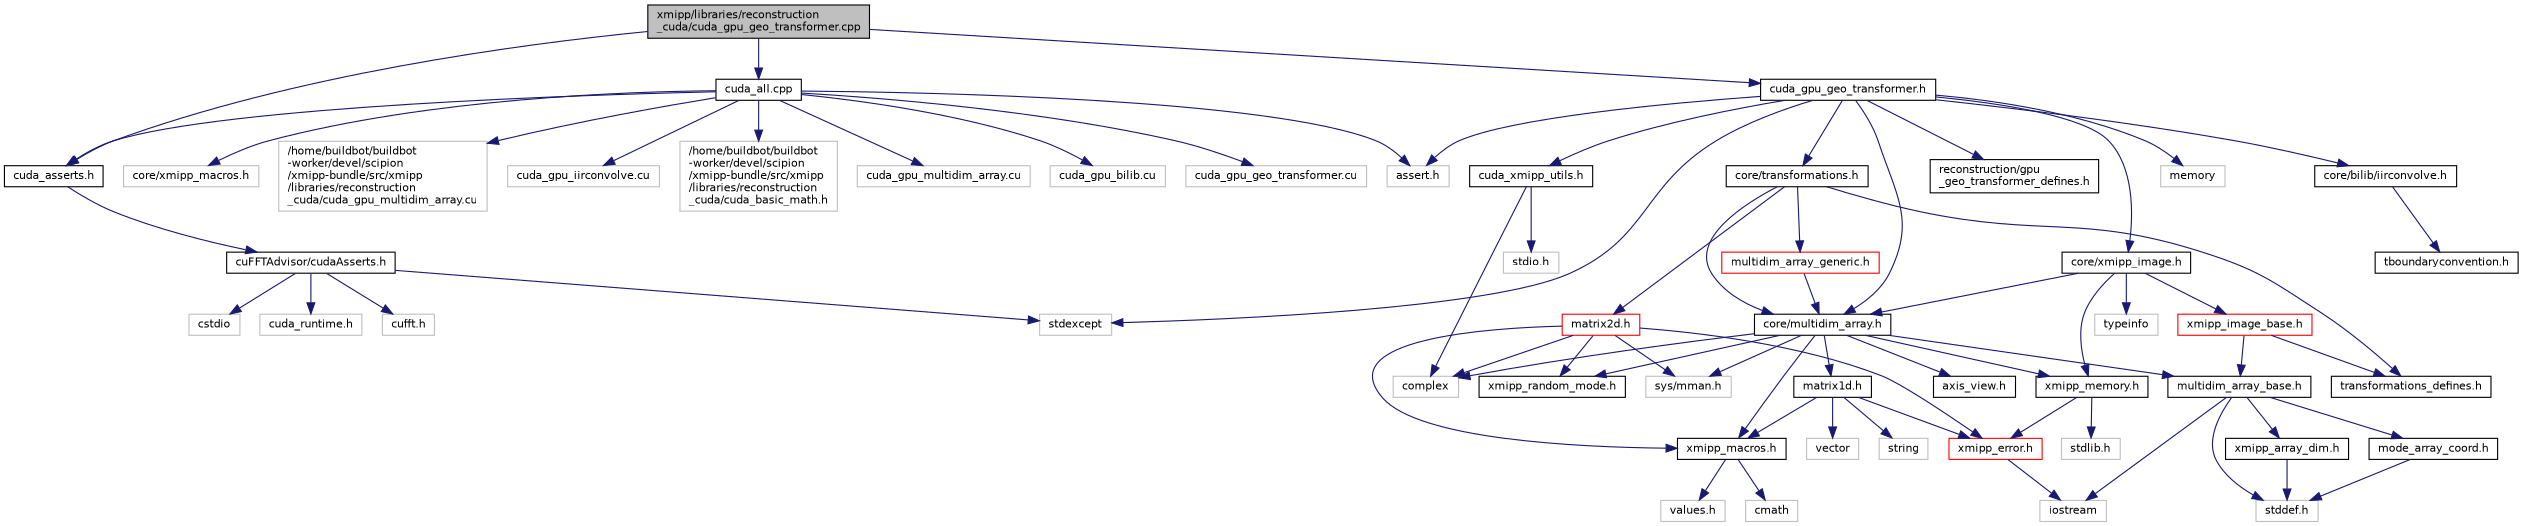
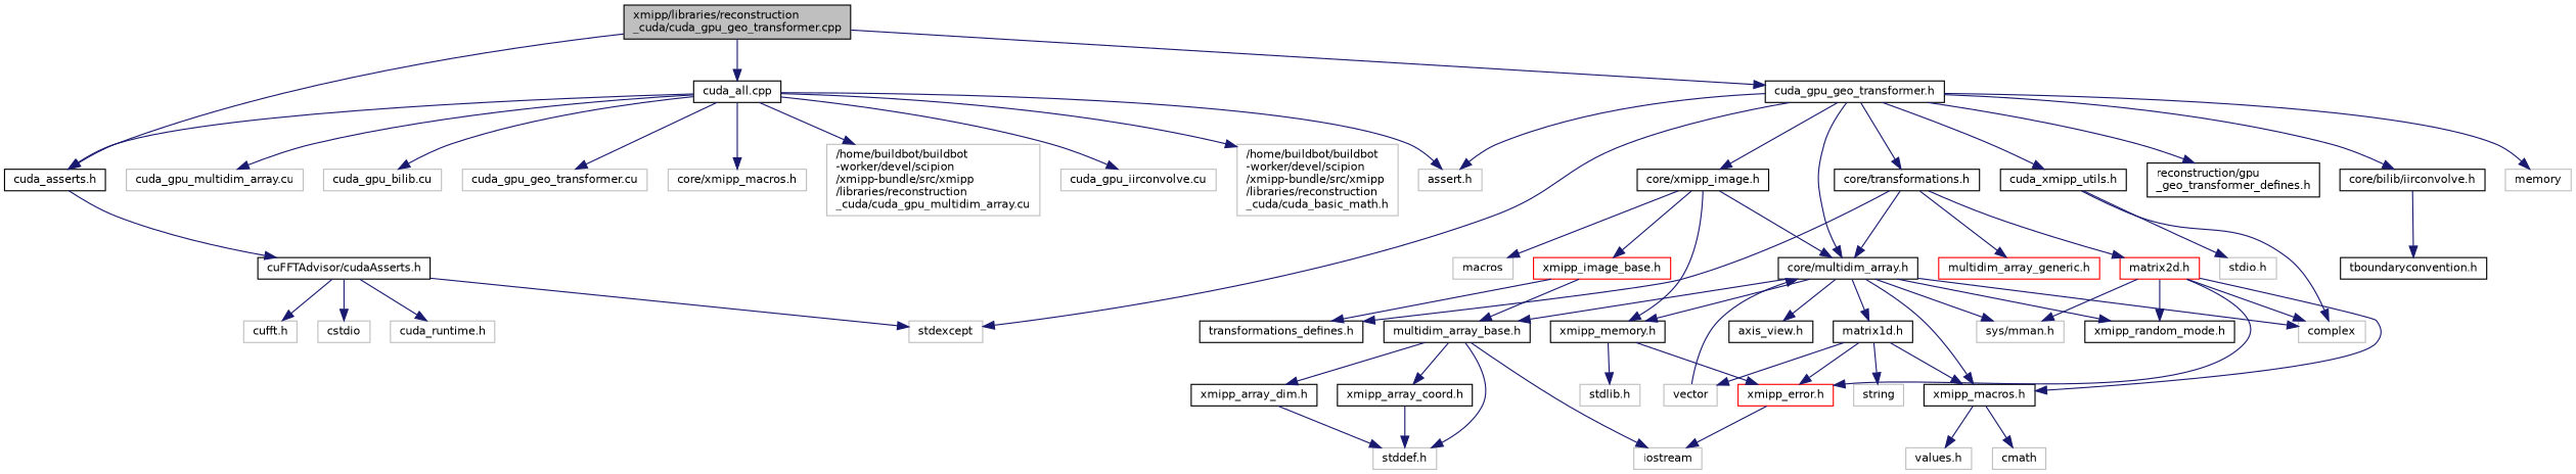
  digraph {
    node [color=grey75 fillcolor=white fontname=Helvetica fontsize=10 shape=record style=filled]
    edge [color=midnightblue fontname=Helvetica fontsize=10 labelfontname=Helvetica labelfontsize=10 style=solid]
    n1 [color=black fillcolor=grey75 fontcolor=black height=0.2 label="xmipp/libraries/reconstruction\l_cuda/cuda_gpu_geo_transformer.cpp" width=0.4]
    n2 [color=black height=0.2 label="cuda_gpu_geo_transformer.h" width=0.4]
    n3 [color=black height=0.2 label="cuda_asserts.h" width=0.4]
    n4 [color=black height=0.2 label="cuda_all.cpp" width=0.4]
    n5 [height=0.2 label="assert.h" width=0.4]
    n6 [height=0.2 label=stdexcept width=0.4]
    n7 [height=0.2 label=memory width=0.4]
    n8 [color=black height=0.2 label="core/multidim_array.h" width=0.4]
    n9 [color=black height=0.2 label="core/transformations.h" width=0.4]
    n10 [color=black height=0.2 label="core/xmipp_image.h" width=0.4]
    n11 [color=black height=0.2 label="core/bilib/iirconvolve.h" width=0.4]
    n12 [color=black height=0.2 label="reconstruction/gpu\l_geo_transformer_defines.h" width=0.4]
    n13 [color=black height=0.2 label="cuda_xmipp_utils.h" width=0.4]
    n14 [color=black height=0.2 label="cuFFTAdvisor/cudaAsserts.h" width=0.4]
    n15 [height=0.2 label="cuda_gpu_bilib.cu" width=0.4]
    n16 [height=0.2 label="cuda_gpu_geo_transformer.cu" width=0.4]
    n17 [height=0.2 label="core/xmipp_macros.h" width=0.4]
    n18 [height=0.2 label="/home/buildbot/buildbot\l-worker/devel/scipion\l/xmipp-bundle/src/xmipp\l/libraries/reconstruction\l_cuda/cuda_gpu_multidim_array.cu" width=0.4]
    n19 [height=0.2 label="cuda_gpu_iirconvolve.cu" width=0.4]
    n20 [height=0.2 label="/home/buildbot/buildbot\l-worker/devel/scipion\l/xmipp-bundle/src/xmipp\l/libraries/reconstruction\l_cuda/cuda_basic_math.h" width=0.4]
    n21 [height=0.2 label="cuda_gpu_multidim_array.cu" width=0.4]
    n22 [color=black height=0.2 label="xmipp_macros.h" width=0.4]
    n23 [height=0.2 label="sys/mman.h" width=0.4]
    n24 [height=0.2 label=complex width=0.4]
    n25 [color=black height=0.2 label="matrix1d.h" width=0.4]
    n26 [color=black height=0.2 label="xmipp_random_mode.h" width=0.4]
    n27 [color=black height=0.2 label="multidim_array_base.h" width=0.4]
    n28 [color=black height=0.2 label="xmipp_memory.h" width=0.4]
    n29 [color=black height=0.2 label="axis_view.h" width=0.4]
    n30 [color=red height=0.2 label="matrix2d.h" width=0.4]
    n31 [color=red height=0.2 label="multidim_array_generic.h" width=0.4]
    n32 [color=black height=0.2 label="transformations_defines.h" width=0.4]
-   n33 [height=0.2 label=typeinfo width=0.4]
+   n33 [height=0.2 label=macros width=0.4]
    n34 [color=red height=0.2 label="xmipp_image_base.h" width=0.4]
    n35 [color=black height=0.2 label="tboundaryconvention.h" width=0.4]
    n36 [height=0.2 label="stdio.h" width=0.4]
    n37 [height=0.2 label="values.h" width=0.4]
    n38 [height=0.2 label=cmath width=0.4]
    n39 [height=0.2 label=string width=0.4]
    n40 [height=0.2 label=vector width=0.4]
    n41 [color=red height=0.2 label="xmipp_error.h" width=0.4]
    n42 [height=0.2 label=iostream width=0.4]
    n43 [height=0.2 label="stddef.h" width=0.4]
    n44 [color=black height=0.2 label="xmipp_array_dim.h" width=0.4]
-   n45 [color=black height=0.2 label="mode_array_coord.h" width=0.4]
+   n45 [color=black height=0.2 label="xmipp_array_coord.h" width=0.4]
    n46 [height=0.2 label="stdlib.h" width=0.4]
    n47 [height=0.2 label="cuda_runtime.h" width=0.4]
    n48 [height=0.2 label="cufft.h" width=0.4]
    n49 [height=0.2 label=cstdio width=0.4]
    n1 -> n2
    n1 -> n3
    n1 -> n4
    n2 -> n5
    n2 -> n6
    n2 -> n7
    n2 -> n8
    n2 -> n9
    n2 -> n10
    n2 -> n11
    n2 -> n12
    n2 -> n13
    n3 -> n14
    n4 -> n3
    n4 -> n5
    n4 -> n15
    n4 -> n16
    n4 -> n17
    n4 -> n18
    n4 -> n19
    n4 -> n20
    n4 -> n21
    n8 -> n22
    n8 -> n23
    n8 -> n24
    n8 -> n25
    n8 -> n26
    n8 -> n27
    n8 -> n28
    n8 -> n29
    n9 -> n8
    n9 -> n30
    n9 -> n31
    n9 -> n32
    n10 -> n8
    n10 -> n28
    n10 -> n33
    n10 -> n34
    n11 -> n35
    n13 -> n24
    n13 -> n36
    n14 -> n6
    n14 -> n47
    n14 -> n48
    n14 -> n49
    n22 -> n37
    n22 -> n38
    n25 -> n22
    n25 -> n39
    n25 -> n40
    n25 -> n41
    n27 -> n42
    n27 -> n43
    n27 -> n44
    n27 -> n45
    n28 -> n41
    n28 -> n46
    n30 -> n22
    n30 -> n23
    n30 -> n24
    n30 -> n26
    n30 -> n41
-   n31 -> n8
+   n40 -> n8
    n34 -> n27
    n34 -> n32
    n41 -> n42
    n44 -> n43
    n45 -> n43
  }
